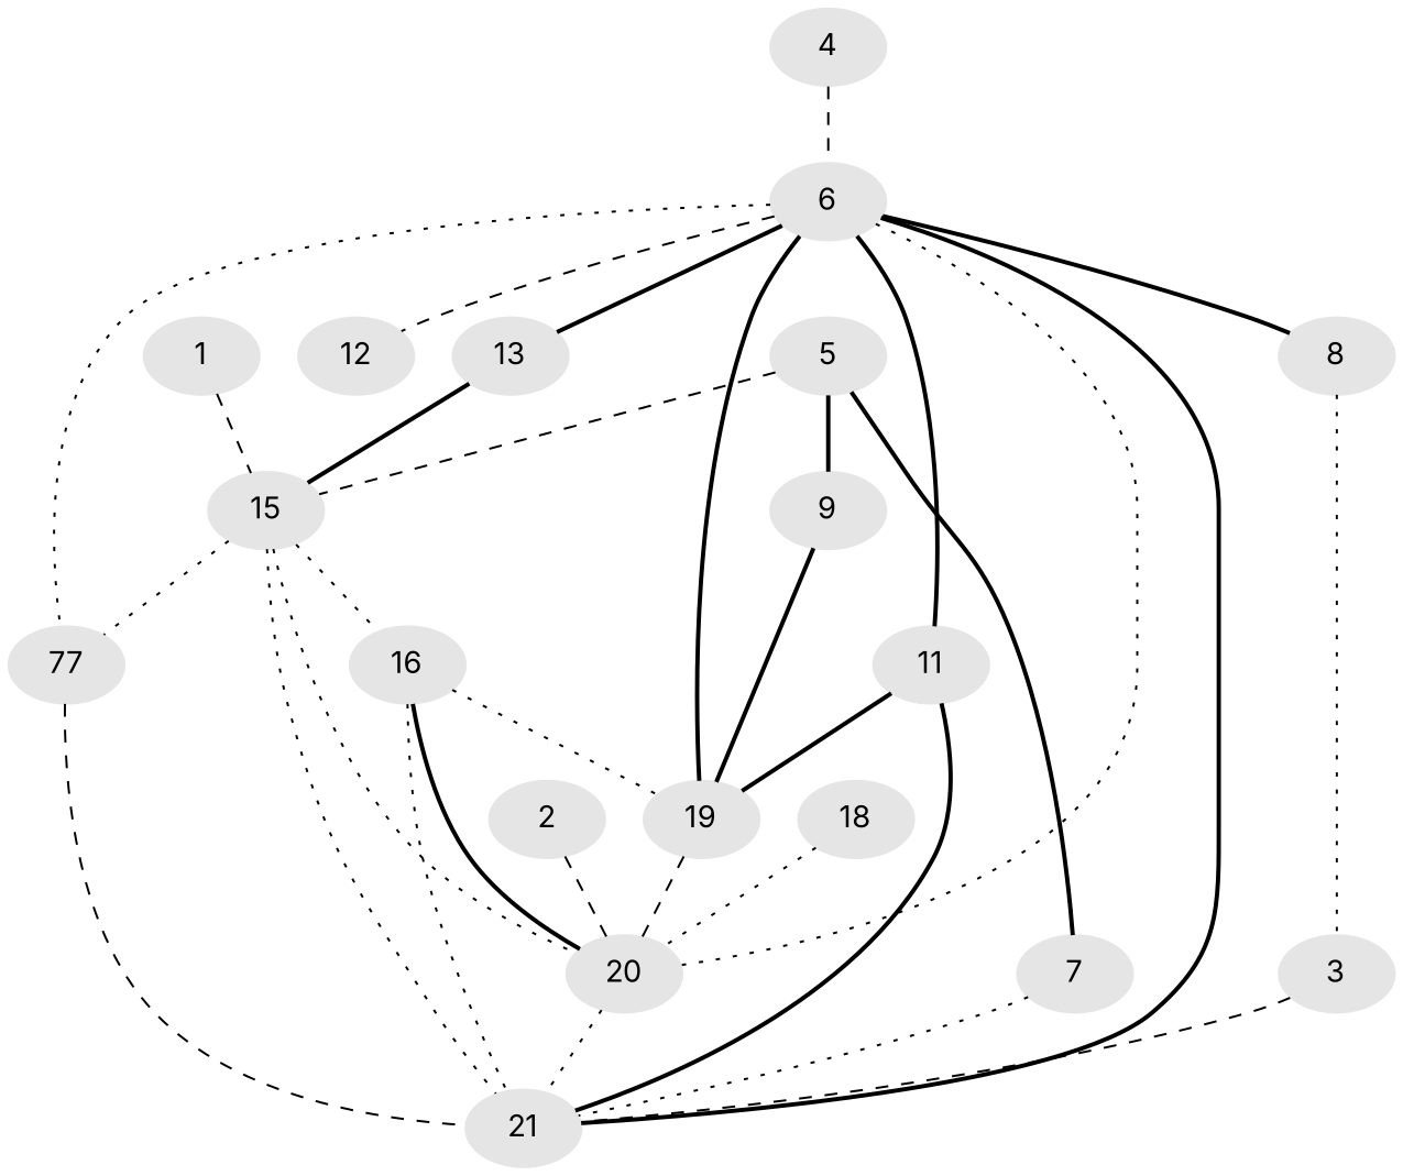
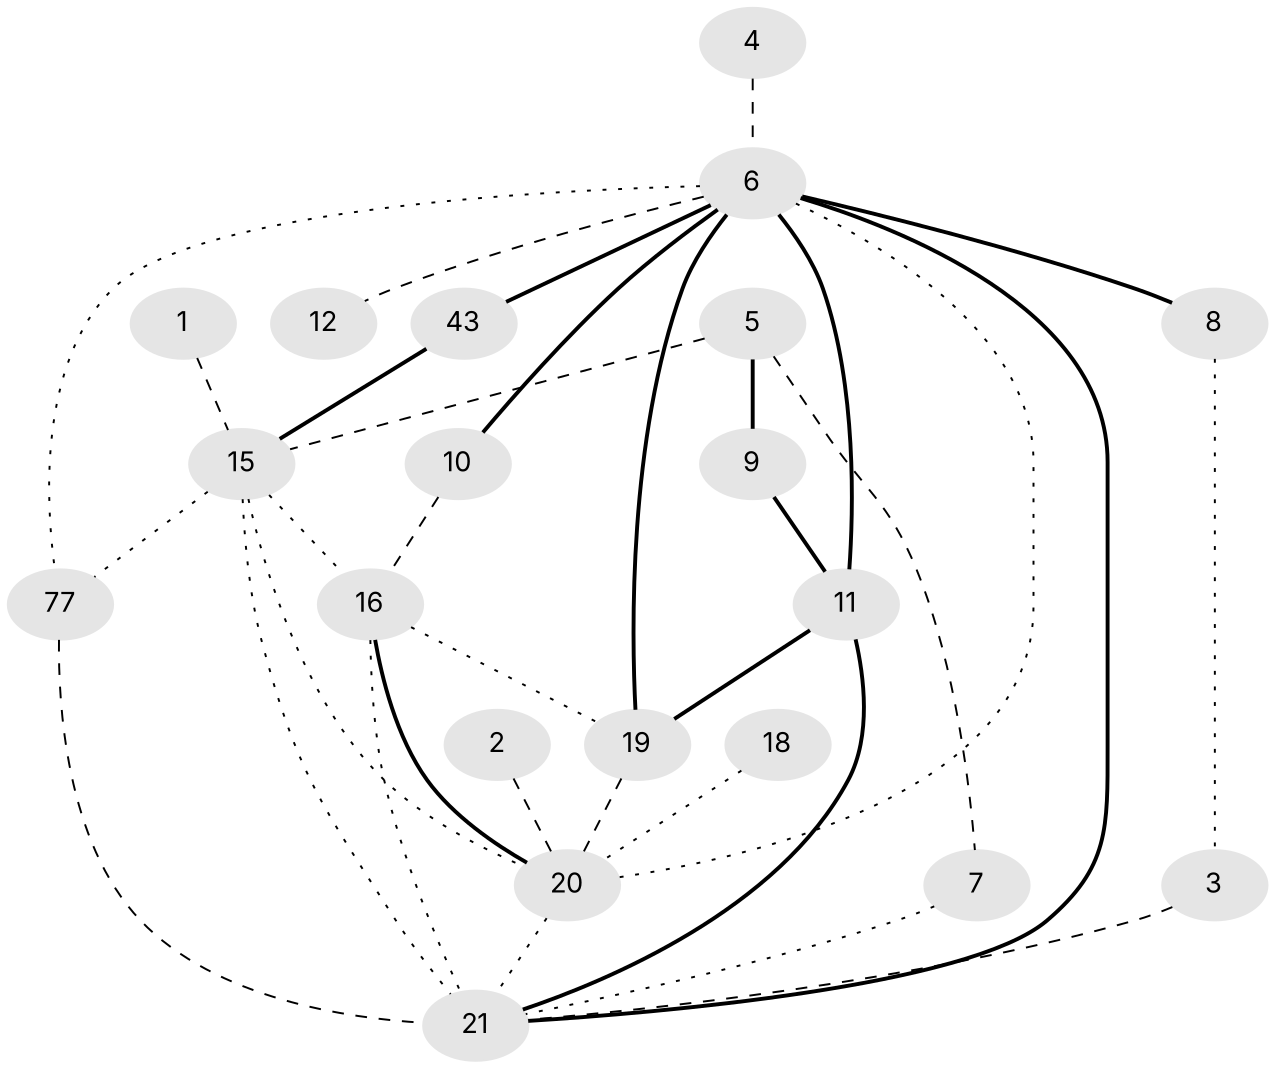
  graph {
    fontname=Inter
    node [color=gray90 fontname=Inter style=filled]
    edge [fontname=Inter style=bold weight=1.0]
    1
    15
    20
    21
    n5 [label=77]
    16
    2
    3
    4
    6
    8
+   10
    11
    12
-   13
+   13 [label=43]
    19
    5
    7
    9
    18
    1 -- 15 [style=dashed]
    15 -- 20 [style=dotted]
    15 -- 21 [style=dotted]
    15 -- n5 [style=dotted]
    15 -- 16 [style=dotted]
    20 -- 21 [style=dotted]
    n5 -- 21 [style=dashed weight=3.0]
    16 -- 20
    16 -- 21 [style=dotted weight=2.0]
    16 -- 19 [style=dotted]
    2 -- 20 [style=dashed]
    3 -- 21 [style=dashed]
    4 -- 6 [style=dashed]
    6 -- 20 [style=dotted weight=2.0]
    6 -- 21
    6 -- n5 [style=dotted weight=2.0]
    6 -- 8 [weight=2.0]
+   6 -- 10
    6 -- 11
    6 -- 12 [style=dashed]
    6 -- 13
    6 -- 19
    8 -- 3 [style=dotted]
+   10 -- 16 [style=dashed]
    11 -- 21
    11 -- 19
    13 -- 15
    19 -- 20 [style=dashed]
    5 -- 15 [style=dashed]
-   5 -- 7
+   5 -- 7 [style=dashed]
    5 -- 9
    7 -- 21 [style=dotted weight=2.0]
-   9 -- 19
+   9 -- 11
    18 -- 20 [style=dotted]
  }
